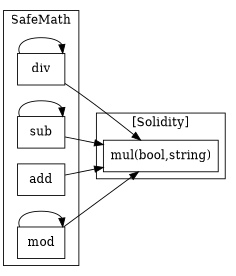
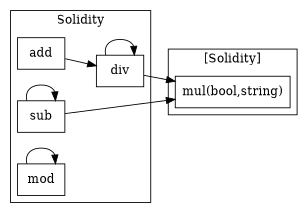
  strict digraph {
    rankdir=LR
    node [shape=box]
    n1 [label=div]
    n2 [label=sub]
    n3 [label=add]
    n4 [label=mod]
    n5 [label="mul(bool,string)"]
    subgraph cluster_1 {
-     label=SafeMath
+     label=Solidity
      n1
      n2
      n3
      n4
    }
    subgraph cluster_2 {
      label="[Solidity]"
      n5
    }
    n1 -> n1
    n1 -> n5
    n2 -> n2
    n2 -> n5
-   n3 -> n5
+   n3 -> n1
    n4 -> n4
-   n4 -> n5
  }
